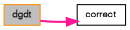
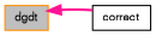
  digraph {
    rankdir=LR
    node [fontname=FreeSans fontsize=10 shape=record]
    n1 [color=darkorange fillcolor=grey75 fontcolor=black height=0.2 label=dgdt style=filled width=0.4]
    n2 [color=black height=0.2 label=correct width=0.4]
-   n1 -> n2 [color=deeppink fontname=FreeSans fontsize=10 labelfontname=FreeSans labelfontsize=10 style=bold]
+   n2 -> n1 [color=deeppink fontname=FreeSans fontsize=10 labelfontname=FreeSans labelfontsize=10 style=bold]
  }
